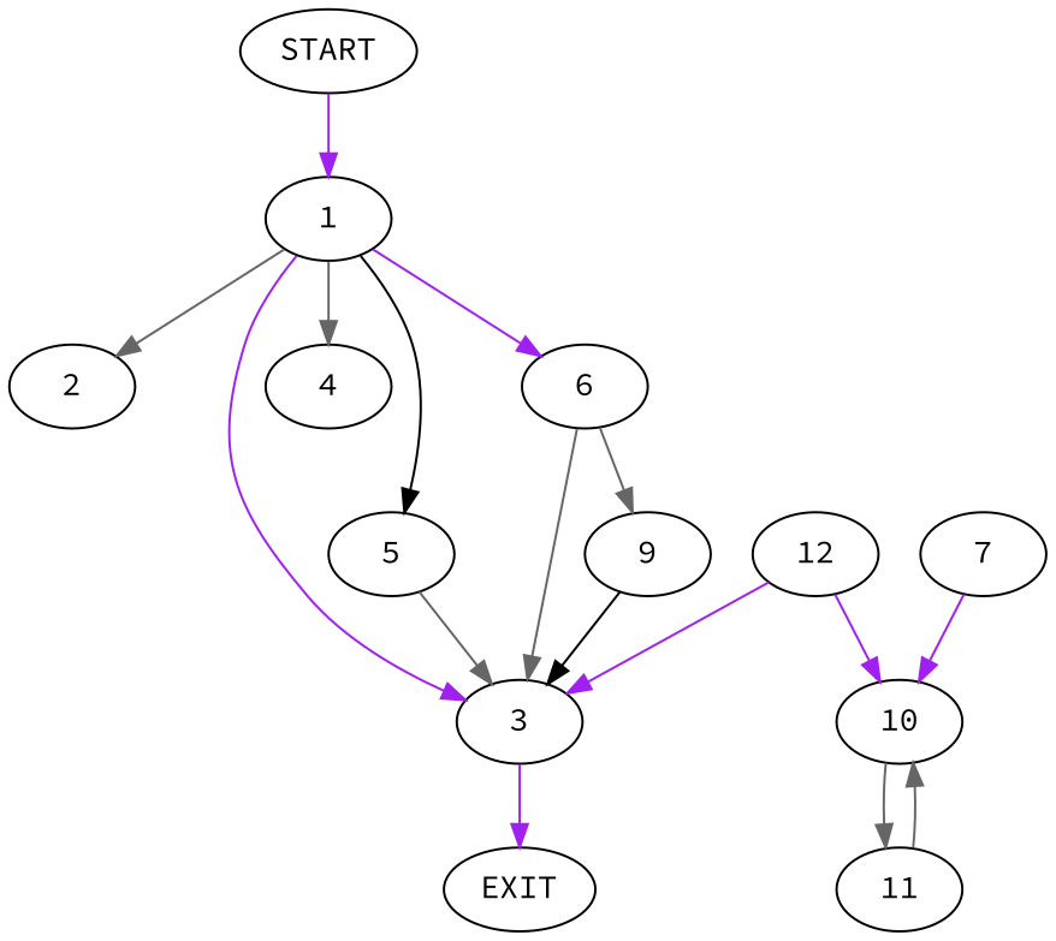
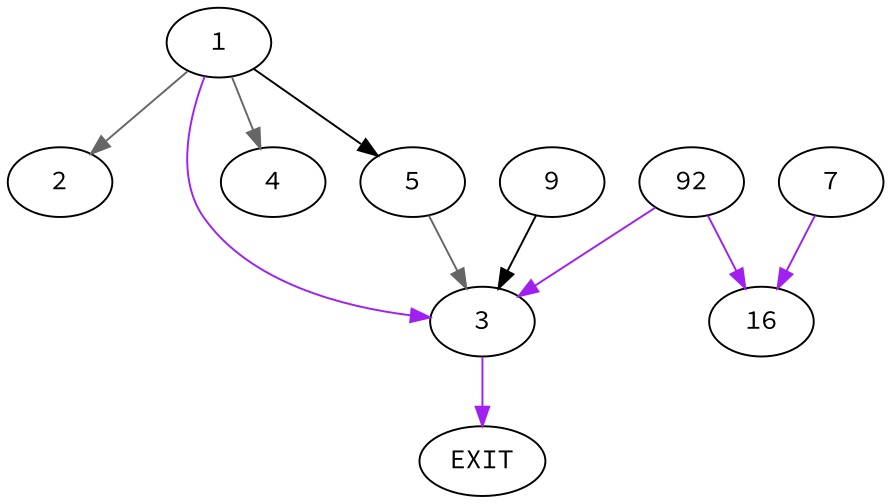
  digraph {
    fontname="Source Code Pro"
    node [fontname="Source Code Pro"]
    edge [color=purple fontname="Source Code Pro"]
-   n1 [label=START]
    1
    2
    3
    4
    5
-   6
    n8 [label=EXIT]
    9
    7
-   10
-   11
-   12
-   n1 -> 1
+   10 [label=16]
+   12 [label=92]
    1 -> 2 [color=gray40]
    1 -> 3
    1 -> 4 [color=gray40]
    1 -> 5 [color=black]
-   1 -> 6
    3 -> n8
    5 -> 3 [color=gray40]
-   6 -> 3 [color=gray40]
-   6 -> 9 [color=gray40]
    9 -> 3 [color=black]
    7 -> 10
-   10 -> 11 [color=gray40]
-   11 -> 10 [color=gray40]
    12 -> 3
    12 -> 10
  }
